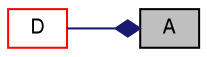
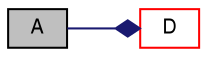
  digraph {
    rankdir=LR
    node [fontname=FreeSans fontsize=10 shape=record]
    n1 [color=black fillcolor=grey75 fontcolor=black height=0.2 label=A style=filled width=0.4]
    n2 [color=red height=0.2 label=D width=0.4]
-   n2 -> n1 [color=midnightblue fontname=FreeSans fontsize=10 labelfontname=FreeSans labelfontsize=10 style=solid arrowhead=diamond]
+   n1 -> n2 [color=midnightblue fontname=FreeSans fontsize=10 labelfontname=FreeSans labelfontsize=10 style=solid arrowhead=diamond]
  }
